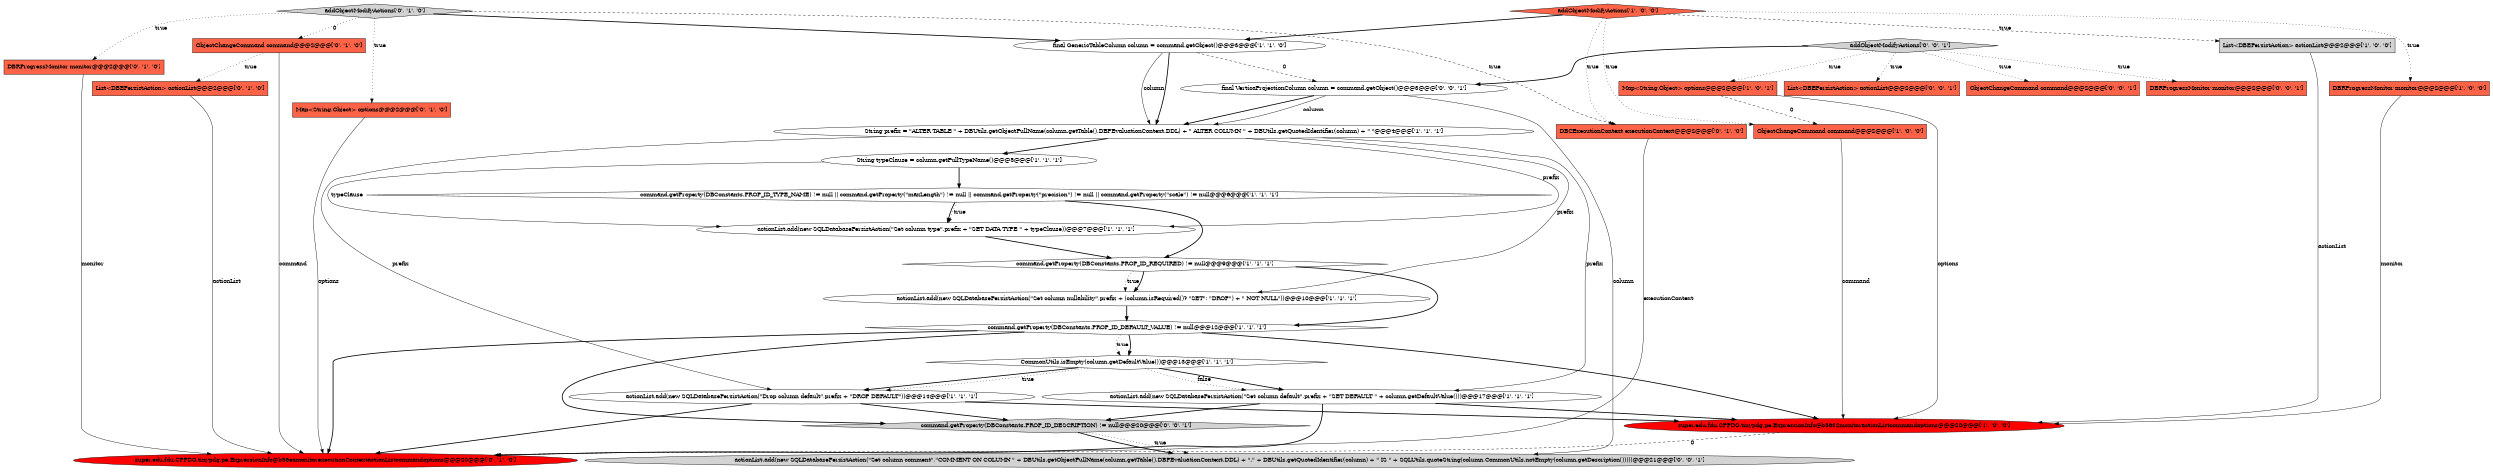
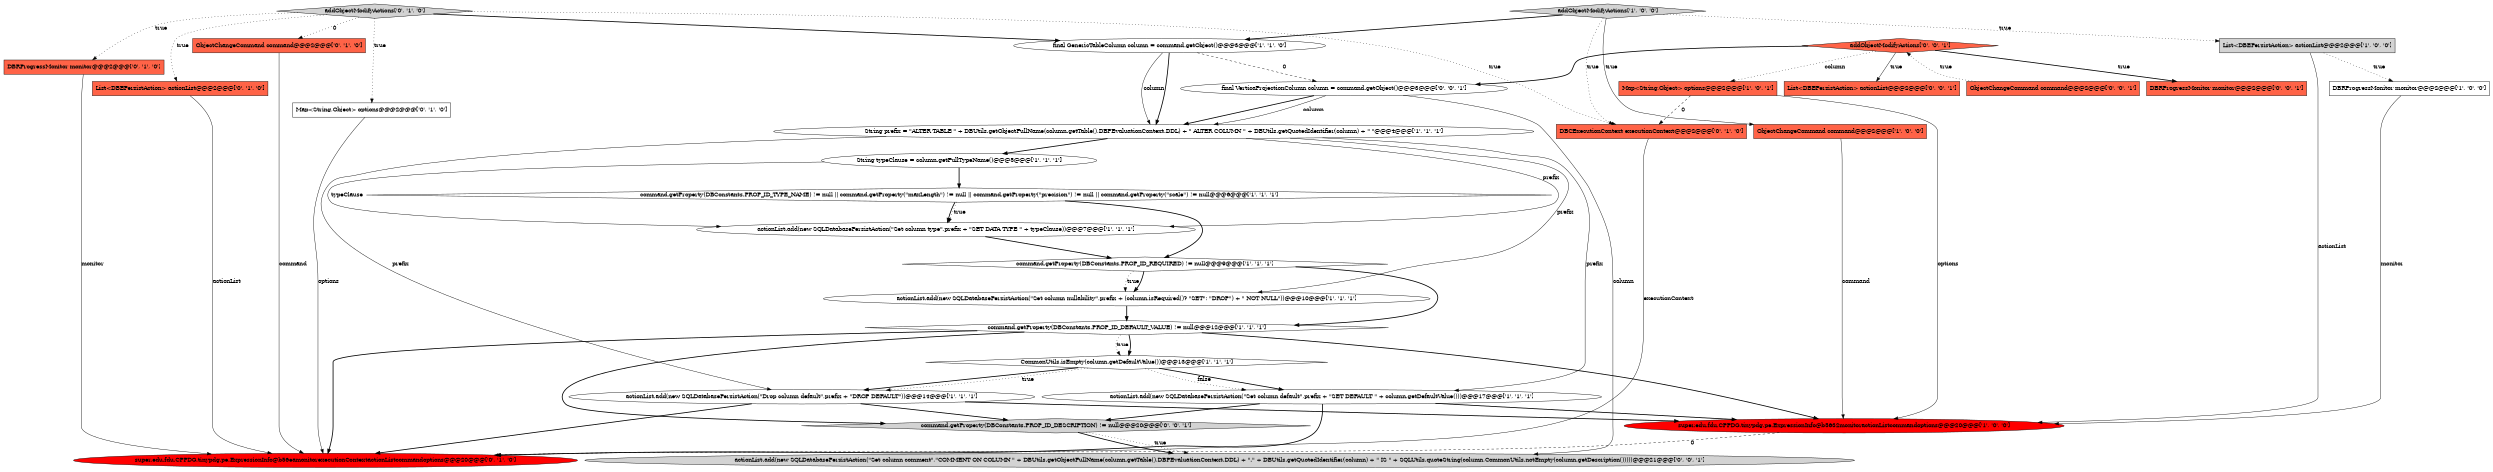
  digraph {
    node [fillcolor=white shape=box style=filled]
    edge [style=bold]
    n1 [fillcolor=tomato label="ObjectChangeCommand command@@@2@@@['0', '1', '0']"]
    n2 [fillcolor=red label="super.edu.fdu.CPPDG.tinypdg.pe.ExpressionInfo@b56eamonitorexecutionContextactionListcommandoptions@@@20@@@['0', '1', '0']" shape=ellipse]
    n3 [fillcolor=lightgray label="actionList.add(new SQLDatabasePersistAction(\"Set column comment\",\"COMMENT ON COLUMN \" + DBUtils.getObjectFullName(column.getTable(),DBPEvaluationContext.DDL) + \".\" + DBUtils.getQuotedIdentifier(column) + \" IS \" + SQLUtils.quoteString(column,CommonUtils.notEmpty(column.getDescription()))))@@@21@@@['0', '0', '1']" shape=ellipse]
    n4 [label="final VerticaProjectionColumn column = command.getObject()@@@3@@@['0', '0', '1']" shape=ellipse]
    n5 [label="String prefix = \"ALTER TABLE \" + DBUtils.getObjectFullName(column.getTable(),DBPEvaluationContext.DDL) + \" ALTER COLUMN \" + DBUtils.getQuotedIdentifier(column) + \" \"@@@4@@@['1', '1', '1']" shape=ellipse]
    n6 [label="String typeClause = column.getFullTypeName()@@@5@@@['1', '1', '1']" shape=ellipse]
    n7 [label="actionList.add(new SQLDatabasePersistAction(\"Set column type\",prefix + \"SET DATA TYPE \" + typeClause))@@@7@@@['1', '1', '1']" shape=ellipse]
    n8 [label="actionList.add(new SQLDatabasePersistAction(\"Set column default\",prefix + \"SET DEFAULT \" + column.getDefaultValue()))@@@17@@@['1', '1', '1']" shape=ellipse]
    n9 [label="actionList.add(new SQLDatabasePersistAction(\"Drop column default\",prefix + \"DROP DEFAULT\"))@@@14@@@['1', '1', '1']" shape=ellipse]
    n10 [label="actionList.add(new SQLDatabasePersistAction(\"Set column nullability\",prefix + (column.isRequired()? \"SET\": \"DROP\") + \" NOT NULL\"))@@@10@@@['1', '1', '1']" shape=ellipse]
    n11 [fillcolor=tomato label="List<DBEPersistAction> actionList@@@2@@@['0', '1', '0']"]
    n12 [fillcolor=tomato label="List<DBEPersistAction> actionList@@@2@@@['0', '0', '1']"]
-   n13 [fillcolor=tomato label="DBRProgressMonitor monitor@@@2@@@['1', '0', '0']"]
+   n13 [label="DBRProgressMonitor monitor@@@2@@@['1', '0', '0']"]
    n14 [fillcolor=red label="super.edu.fdu.CPPDG.tinypdg.pe.ExpressionInfo@b5632monitoractionListcommandoptions@@@20@@@['1', '0', '0']" shape=ellipse]
    n15 [fillcolor=tomato label="Map<String,Object> options@@@2@@@['1', '0', '1']"]
    n16 [fillcolor=tomato label="DBCExecutionContext executionContext@@@2@@@['0', '1', '0']"]
    n17 [label="command.getProperty(DBConstants.PROP_ID_TYPE_NAME) != null || command.getProperty(\"maxLength\") != null || command.getProperty(\"precision\") != null || command.getProperty(\"scale\") != null@@@6@@@['1', '1', '1']" shape=diamond]
    n18 [label="command.getProperty(DBConstants.PROP_ID_REQUIRED) != null@@@9@@@['1', '1', '1']" shape=diamond]
    n19 [label="final GenericTableColumn column = command.getObject()@@@3@@@['1', '1', '0']" shape=ellipse]
    n20 [fillcolor=lightgray label="command.getProperty(DBConstants.PROP_ID_DESCRIPTION) != null@@@20@@@['0', '0', '1']" shape=diamond]
    n21 [label="CommonUtils.isEmpty(column.getDefaultValue())@@@13@@@['1', '1', '1']" shape=diamond]
    n22 [fillcolor=lightgray label="addObjectModifyActions['0', '1', '0']" shape=diamond]
    n23 [fillcolor=tomato label="DBRProgressMonitor monitor@@@2@@@['0', '1', '0']"]
-   n24 [fillcolor=tomato label="Map<String,Object> options@@@2@@@['0', '1', '0']"]
+   n24 [label="Map<String,Object> options@@@2@@@['0', '1', '0']"]
    n25 [label="command.getProperty(DBConstants.PROP_ID_DEFAULT_VALUE) != null@@@12@@@['1', '1', '1']" shape=diamond]
-   n26 [fillcolor=lightgray label="addObjectModifyActions['0', '0', '1']" shape=diamond]
+   n26 [fillcolor=tomato label="addObjectModifyActions['0', '0', '1']" shape=diamond]
    n27 [fillcolor=tomato label="ObjectChangeCommand command@@@2@@@['0', '0', '1']"]
    n28 [fillcolor=tomato label="DBRProgressMonitor monitor@@@2@@@['0', '0', '1']"]
-   n29 [fillcolor=tomato label="addObjectModifyActions['1', '0', '0']" shape=diamond]
+   n29 [fillcolor=lightgray label="addObjectModifyActions['1', '0', '0']" shape=diamond]
    n30 [fillcolor=lightgray label="List<DBEPersistAction> actionList@@@2@@@['1', '0', '0']"]
    n31 [fillcolor=tomato label="ObjectChangeCommand command@@@2@@@['1', '0', '0']"]
    n1 -> n2 [label=command style=solid]
    n4 -> n3 [label=column style=solid]
    n4 -> n5
    n4 -> n5 [label=column style=solid]
    n5 -> n6
    n5 -> n7 [label=prefix style=solid]
    n5 -> n8 [label=prefix style=solid]
    n5 -> n9 [label=prefix style=solid]
    n5 -> n10 [label=prefix style=solid]
    n6 -> n7 [label=typeClause style=solid]
    n6 -> n17
    n7 -> n18
    n8 -> n2
    n8 -> n14
    n8 -> n20
    n9 -> n2
    n9 -> n14
    n9 -> n20
    n10 -> n25
    n11 -> n2 [label=actionList style=solid]
    n13 -> n14 [label=monitor style=solid]
    n14 -> n2 [label=0 style=dashed]
    n15 -> n14 [label=options style=solid]
-   n15 -> n31 [label=0 style=dashed]
+   n15 -> n16 [label=0 style=dashed]
    n16 -> n2 [label=executionContext style=solid]
    n17 -> n7
    n17 -> n7 [label=true style=dotted]
    n17 -> n18
    n18 -> n10 [label=true style=dotted]
    n18 -> n10
    n18 -> n25
    n19 -> n4 [label=0 style=dashed]
    n19 -> n5 [label=column style=solid]
    n19 -> n5
    n20 -> n3
    n20 -> n3 [label=true style=dotted]
    n21 -> n8
    n21 -> n8 [label=false style=dotted]
    n21 -> n9
    n21 -> n9 [label=true style=dotted]
    n22 -> n1 [label=0 style=dotted]
-   n1 -> n11 [label=true style=dotted]
-   n22 -> n16 [label=true style=dashed]
+   n22 -> n11 [label=true style=dotted]
+   n22 -> n16 [label=true style=dotted]
    n22 -> n19
    n22 -> n23 [label=true style=dotted]
    n22 -> n24 [label=true style=dotted]
    n23 -> n2 [label=monitor style=solid]
    n24 -> n2 [label=options style=solid]
    n25 -> n2
    n25 -> n14
    n25 -> n20
    n25 -> n21
    n25 -> n21 [label=true style=dotted]
    n26 -> n4
-   n26 -> n12 [label=true style=dotted]
-   n26 -> n15 [label=true style=dotted]
-   n26 -> n27 [label=true style=dotted]
-   n26 -> n28 [label=true style=dotted]
-   n29 -> n13 [label=true style=dotted]
+   n26 -> n12 [label=true style=solid]
+   n26 -> n15 [label=column style=dotted]
+   n27 -> n26 [label=true style=dotted]
+   n26 -> n28 [label=true]
+   n30 -> n13 [label=true style=dotted]
    n29 -> n16 [label=true style=dotted]
    n29 -> n19
-   n29 -> n30 [label=true style=dashed]
-   n29 -> n31 [label=true style=dotted]
+   n29 -> n30 [label=true style=dotted]
+   n29 -> n31 [label=true style=solid]
    n30 -> n14 [label=actionList style=solid]
    n31 -> n14 [label=command style=solid]
  }
